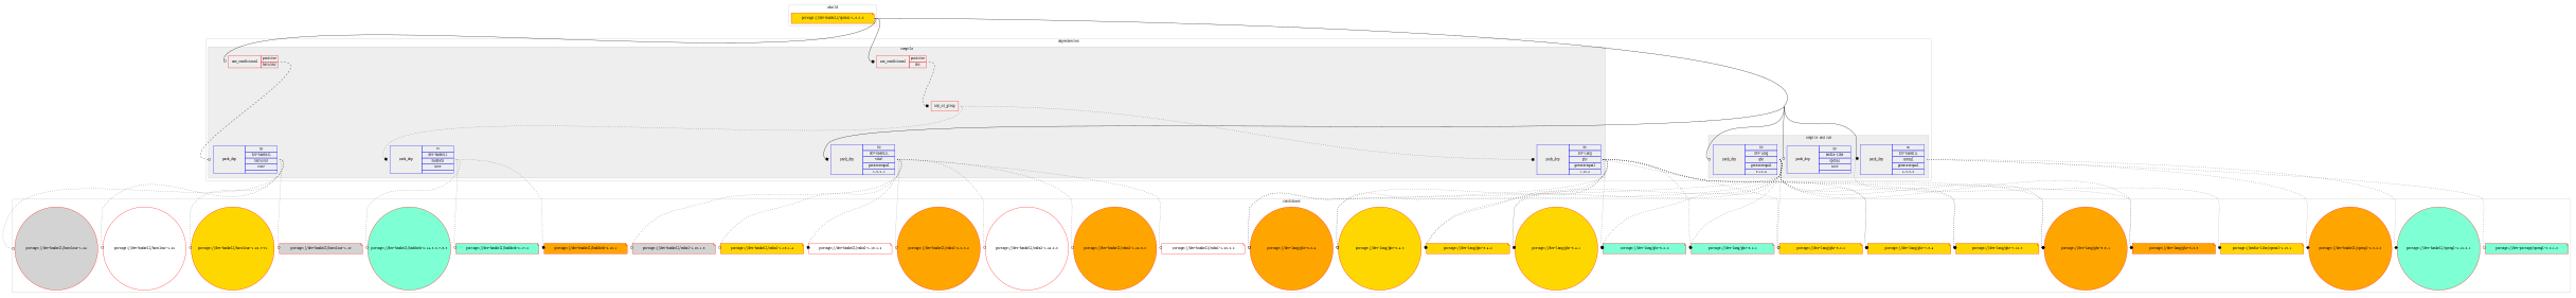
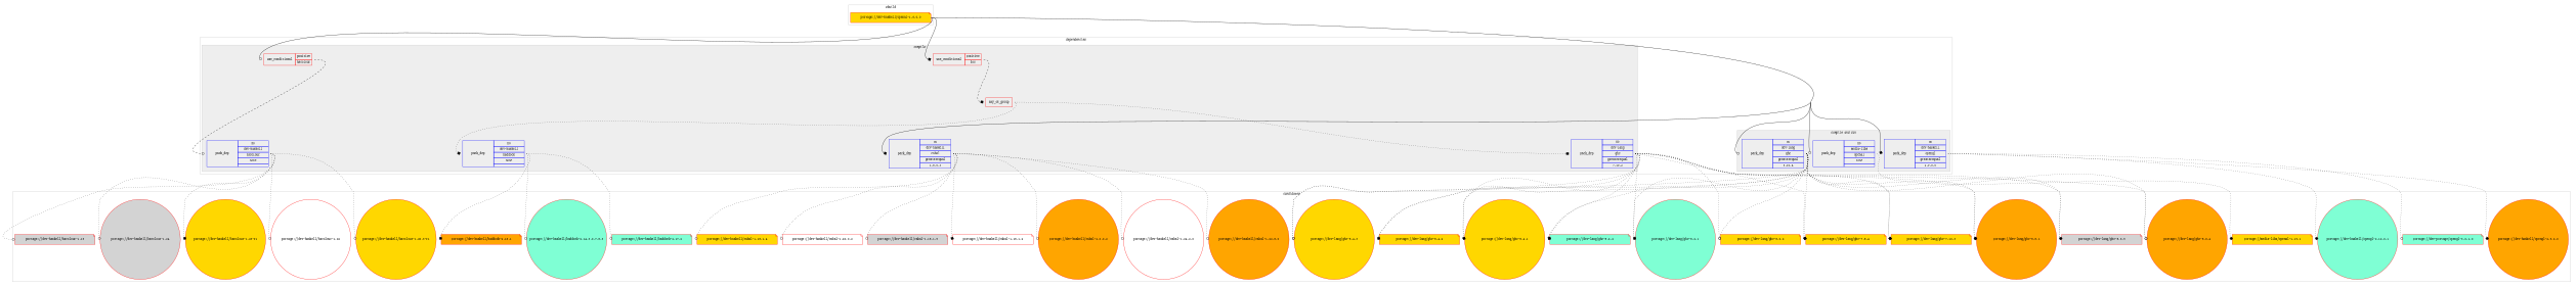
  digraph {
    compound=true
    concentrate=true
    fontname="Courier Prime"
    fontsize=10
    newrank=true
    rankdir=TB
    ranksep=1.5
    node [color=red fillcolor=gold fontname="Courier Prime" fontsize=10 shape=note style=filled]
    edge [arrowhead=odot fontname="Courier Prime" headport=w style=dotted tailport=e weight=100]
    n1 [label="portage://dev-haskell/openal-1.6.0.0" width=4]
    n2 [color=blue label=<<TABLE BORDER="0" CELLBORDER="1" CELLSPACING="0" CELLPADDING="4" WIDTH="220"><TR><TD ROWSPAN="6" CELLPADDING="30">pack_dep</TD></TR><TR><TD WIDTH="110">no</TD></TR><TR><TD>dev-haskell</TD></TR><TR><TD>haddock</TD></TR><TR><TD>none</TD></TR><TR><TD></TD></TR></TABLE>> shape=none fillcolor="" style=""]
    n3 [color=blue label=<<TABLE BORDER="0" CELLBORDER="1" CELLSPACING="0" CELLPADDING="4" WIDTH="220"><TR><TD ROWSPAN="6" CELLPADDING="30">pack_dep</TD></TR><TR><TD WIDTH="110">no</TD></TR><TR><TD>dev-lang</TD></TR><TR><TD>ghc</TD></TR><TR><TD>greaterequal</TD></TR><TR><TD>7.10.2</TD></TR></TABLE>> shape=none fillcolor="" style=""]
    n4 [label=<<TABLE BORDER="0" CELLBORDER="1" CELLSPACING="0" CELLPADDING="4"><TR><TD CELLPADDING="10">any_of_group</TD></TR></TABLE>> shape=none fillcolor="" style=""]
    n5 [label=<<TABLE BORDER="0" CELLBORDER="1" CELLSPACING="0" CELLPADDING="4"><TR><TD ROWSPAN="3" CELLPADDING="10">use_conditional</TD></TR><TR><TD>positive</TD></TR><TR><TD>doc</TD></TR></TABLE>> shape=none fillcolor="" style=""]
    n6 [color=blue label=<<TABLE BORDER="0" CELLBORDER="1" CELLSPACING="0" CELLPADDING="4" WIDTH="220"><TR><TD ROWSPAN="6" CELLPADDING="30">pack_dep</TD></TR><TR><TD WIDTH="110">no</TD></TR><TR><TD>dev-haskell</TD></TR><TR><TD>hscolour</TD></TR><TR><TD>none</TD></TR><TR><TD></TD></TR></TABLE>> shape=none fillcolor="" style=""]
    n7 [label=<<TABLE BORDER="0" CELLBORDER="1" CELLSPACING="0" CELLPADDING="4"><TR><TD ROWSPAN="3" CELLPADDING="10">use_conditional</TD></TR><TR><TD>positive</TD></TR><TR><TD>hscolour</TD></TR></TABLE>> shape=none fillcolor="" style=""]
    n8 [color=blue label=<<TABLE BORDER="0" CELLBORDER="1" CELLSPACING="0" CELLPADDING="4" WIDTH="220"><TR><TD ROWSPAN="6" CELLPADDING="30">pack_dep</TD></TR><TR><TD WIDTH="110">no</TD></TR><TR><TD>dev-haskell</TD></TR><TR><TD>cabal</TD></TR><TR><TD>greaterequal</TD></TR><TR><TD>1.6.0.3</TD></TR></TABLE>> shape=none fillcolor="" style=""]
    n9 [color=blue label=<<TABLE BORDER="0" CELLBORDER="1" CELLSPACING="0" CELLPADDING="4" WIDTH="220"><TR><TD ROWSPAN="6" CELLPADDING="30">pack_dep</TD></TR><TR><TD WIDTH="110">no</TD></TR><TR><TD>dev-haskell</TD></TR><TR><TD>opengl</TD></TR><TR><TD>greaterequal</TD></TR><TR><TD>2.9.0.0</TD></TR></TABLE>> shape=none fillcolor="" style=""]
    n10 [color=blue label=<<TABLE BORDER="0" CELLBORDER="1" CELLSPACING="0" CELLPADDING="4" WIDTH="220"><TR><TD ROWSPAN="6" CELLPADDING="30">pack_dep</TD></TR><TR><TD WIDTH="110">no</TD></TR><TR><TD>dev-lang</TD></TR><TR><TD>ghc</TD></TR><TR><TD>greaterequal</TD></TR><TR><TD>6.10.4</TD></TR></TABLE>> shape=none fillcolor="" style=""]
    n11 [color=blue label=<<TABLE BORDER="0" CELLBORDER="1" CELLSPACING="0" CELLPADDING="4" WIDTH="220"><TR><TD ROWSPAN="6" CELLPADDING="30">pack_dep</TD></TR><TR><TD WIDTH="110">no</TD></TR><TR><TD>media-libs</TD></TR><TR><TD>openal</TD></TR><TR><TD>none</TD></TR><TR><TD></TD></TR></TABLE>> shape=none fillcolor="" style=""]
    n12 [fillcolor=aquamarine label="portage://dev-haskell/haddock-2.14.3.0.7.8.3" shape=circle width=4]
    n13 [fillcolor=orange label="portage://dev-haskell/haddock-2.16.1" width=4]
    n14 [fillcolor=aquamarine label="portage://dev-haskell/haddock-2.17.2" width=4]
    n15 [label="portage://dev-lang/ghc-7.10.3" width=4]
    n16 [label="portage://dev-lang/ghc-7.8.4" width=4]
    n17 [label="portage://dev-lang/ghc-8.0.2" width=4]
-   n18 [fillcolor=aquamarine label="portage://dev-lang/ghc-8.2.1" width=4]
+   n18 [fillcolor=aquamarine label="portage://dev-lang/ghc-8.2.1" shape=circle width=4]
    n19 [fillcolor=aquamarine label="portage://dev-lang/ghc-8.2.2" width=4]
    n20 [label="portage://dev-lang/ghc-8.4.1" shape=circle width=4]
    n21 [label="portage://dev-lang/ghc-8.4.2" width=4]
    n22 [label="portage://dev-lang/ghc-8.4.3" shape=circle width=4]
    n23 [fillcolor=orange label="portage://dev-lang/ghc-8.6.4" shape=circle width=4]
-   n24 [fillcolor=orange label="portage://dev-lang/ghc-8.6.5" width=4]
+   n24 [fillcolor=lightgrey label="portage://dev-lang/ghc-8.6.5" width=4]
    n25 [fillcolor=orange label="portage://dev-lang/ghc-8.8.1" shape=circle width=4]
    n26 [fillcolor=lightgrey label="portage://dev-haskell/hscolour-1.19" width=4]
    n27 [label="portage://dev-haskell/hscolour-1.20.3-r1" shape=circle width=4]
    n28 [fillcolor=white label="portage://dev-haskell/hscolour-1.22" shape=circle width=4]
+   n29 [label="portage://dev-haskell/hscolour-1.23-r1" shape=circle width=4]
    n30 [fillcolor=lightgrey label="portage://dev-haskell/hscolour-1.24" shape=circle width=4]
    n31 [fillcolor=white label="portage://dev-haskell/cabal-1.18.1.2" width=4]
    n32 [label="portage://dev-haskell/cabal-1.18.1.4" width=4]
    n33 [fillcolor=lightgrey label="portage://dev-haskell/cabal-1.18.1.5" width=4]
    n34 [fillcolor=white label="portage://dev-haskell/cabal-1.20.0.2" width=4]
    n35 [fillcolor=orange label="portage://dev-haskell/cabal-1.22.8.0" shape=circle width=4]
    n36 [fillcolor=white label="portage://dev-haskell/cabal-1.24.2.0" shape=circle width=4]
    n37 [fillcolor=orange label="portage://dev-haskell/cabal-2.0.0.2" shape=circle width=4]
    n38 [fillcolor=aquamarine label="portage://dev-haskell/opengl-2.12.0.1" shape=circle width=4]
    n39 [fillcolor=orange label="portage://dev-haskell/opengl-2.9.2.0" shape=circle width=4]
    n40 [fillcolor=aquamarine label="portage://dev-portage/opengl-3.0.1.0" width=4]
    n41 [label="portage://media-libs/openal-1.19.1" width=4]
    subgraph cluster_1 {
      color=gray
      label=<<i>dependencies</i>>
      subgraph cluster_2 {
        color=gray
        fillcolor="#eeeeee"
        label=<<i>compile</i>>
        style=filled
        subgraph sub_3 {
          color=gray
          fillcolor="#eeeeee"
          label=<<i>compile</i>>
          style=filled
          n5
          subgraph sub_4 {
            color=gray
            fillcolor="#eeeeee"
            label=<<i>compile</i>>
            style=filled
            n4
            subgraph sub_5 {
              color=gray
              fillcolor="#eeeeee"
              label=<<i>compile</i>>
              style=filled
              n2
            }
            subgraph sub_6 {
              color=gray
              fillcolor="#eeeeee"
              label=<<i>compile</i>>
              style=filled
              n3
            }
          }
        }
        subgraph sub_7 {
          color=gray
          fillcolor="#eeeeee"
          label=<<i>compile</i>>
          style=filled
          n7
          subgraph sub_8 {
            color=gray
            fillcolor="#eeeeee"
            label=<<i>compile</i>>
            style=filled
            n6
          }
        }
        subgraph sub_9 {
          color=gray
          fillcolor="#eeeeee"
          label=<<i>compile</i>>
          style=filled
          n8
        }
      }
      subgraph cluster_10 {
        color=gray
        fillcolor="#eeeeee"
        label=<<i>compile and run</i>>
        style=filled
        subgraph sub_11 {
          color=gray
          fillcolor="#eeeeee"
          label=<<i>compile and run</i>>
          style=filled
          n9
        }
        subgraph sub_12 {
          color=gray
          fillcolor="#eeeeee"
          label=<<i>compile and run</i>>
          style=filled
          n10
        }
        subgraph sub_13 {
          color=gray
          fillcolor="#eeeeee"
          label=<<i>compile and run</i>>
          style=filled
          n11
        }
      }
      subgraph cluster_14 {
        color=gray
        fillcolor="#eeeeee"
        label=<<i>run</i>>
        style=filled
      }
    }
    subgraph cluster_15 {
      color=gray
      label=<<i>ebuild</i>>
      rank=same
      n1
    }
    subgraph cluster_16 {
      color=gray
      label=<<i>candidates</i>>
      rank=same
      subgraph sub_17 {
        color=black
        label=<<i>candidates</i>>
        nodesep=1
        rank=same
        n12
        n13
        n14
      }
      subgraph sub_18 {
        color=black
        label=<<i>candidates</i>>
        nodesep=1
        rank=same
        n15
        n16
        n17
        n18
        n19
        n20
        n21
        n22
        n23
        n24
        n25
      }
      subgraph sub_19 {
        color=black
        label=<<i>candidates</i>>
        nodesep=1
        rank=same
        n26
        n27
        n28
+       n29
        n30
      }
      subgraph sub_20 {
        color=black
        label=<<i>candidates</i>>
        nodesep=1
        rank=same
        n31
        n32
        n33
        n34
        n35
        n36
        n37
      }
      subgraph sub_21 {
        color=black
        label=<<i>candidates</i>>
        nodesep=1
        rank=same
        n38
        n39
        n40
      }
      subgraph sub_22 {
        color=black
        label=<<i>candidates</i>>
        nodesep=1
        rank=same
        n15
        n16
        n17
        n18
        n19
        n20
        n21
        n22
        n23
        n24
        n25
      }
      subgraph sub_23 {
        color=black
        label=<<i>candidates</i>>
        nodesep=1
        rank=same
        n41
      }
    }
    n1 -> n5 [arrowhead=box style=solid weight=20]
    n1 -> n7 [style=solid weight=20]
    n1 -> n8 [arrowhead=box style=solid weight=20]
    n1 -> n9 [arrowhead=box style=solid weight=20]
    n1 -> n10 [style=solid weight=20]
    n1 -> n11 [style=solid weight=20]
    n2 -> n12
    n2 -> n13 [arrowhead=box]
    n2 -> n14
    n3 -> n15 [arrowhead=box]
    n3 -> n16 [arrowhead=box]
    n3 -> n17
    n3 -> n18
    n3 -> n19 [arrowhead=box]
    n3 -> n20 [arrowhead=box]
    n3 -> n21
    n3 -> n22
    n3 -> n23
    n3 -> n24
    n3 -> n25 [arrowhead=box]
    n4 -> n2 [arrowhead=box weight=20]
    n4 -> n3 [arrowhead=box weight=20]
    n5 -> n4 [arrowhead=box style=dashed weight=20]
    n6 -> n26
    n6 -> n27
    n6 -> n28
+   n6 -> n29 [arrowhead=box]
    n6 -> n30
    n7 -> n6 [style=dashed weight=20]
    n8 -> n31 [arrowhead=box]
    n8 -> n32
    n8 -> n33
    n8 -> n34
    n8 -> n35
    n8 -> n36
    n8 -> n37
    n9 -> n38 [arrowhead=box]
    n9 -> n39 [arrowhead=box]
    n9 -> n40
    n10 -> n15 [arrowhead=box]
    n10 -> n16 [arrowhead=box]
    n10 -> n17
    n10 -> n18 [arrowhead=box]
    n10 -> n19 [arrowhead=box]
    n10 -> n20
    n10 -> n21 [arrowhead=box]
    n10 -> n22
    n10 -> n23
    n10 -> n24 [arrowhead=box]
    n10 -> n25 [arrowhead=box]
    n11 -> n41 [arrowhead=box]
  }
